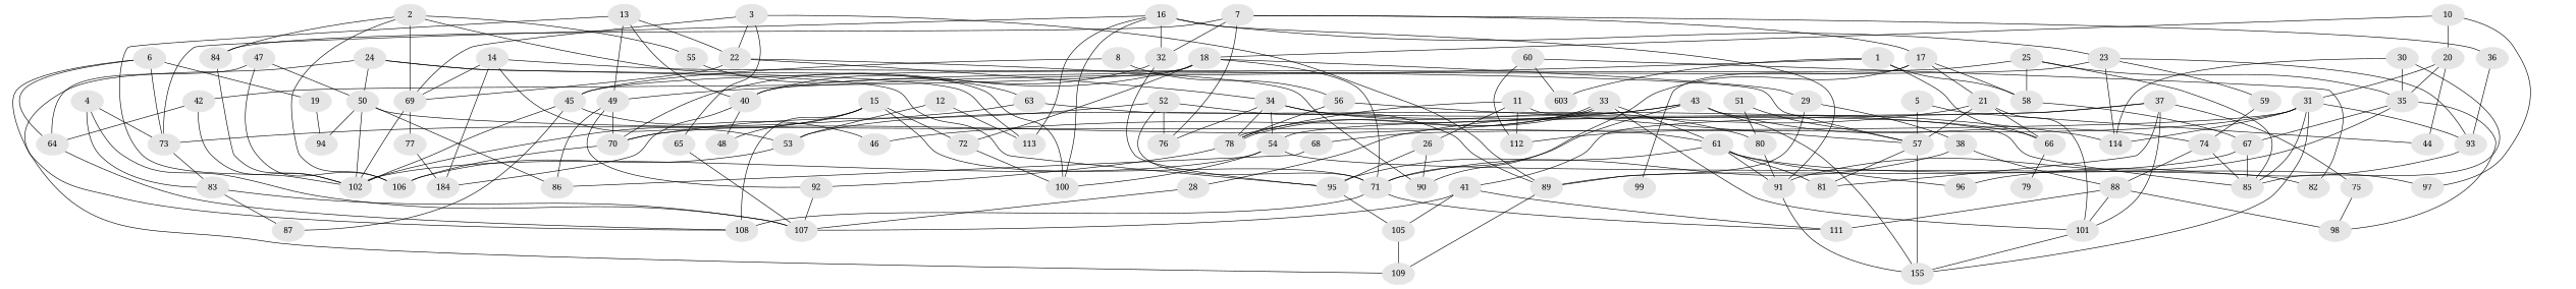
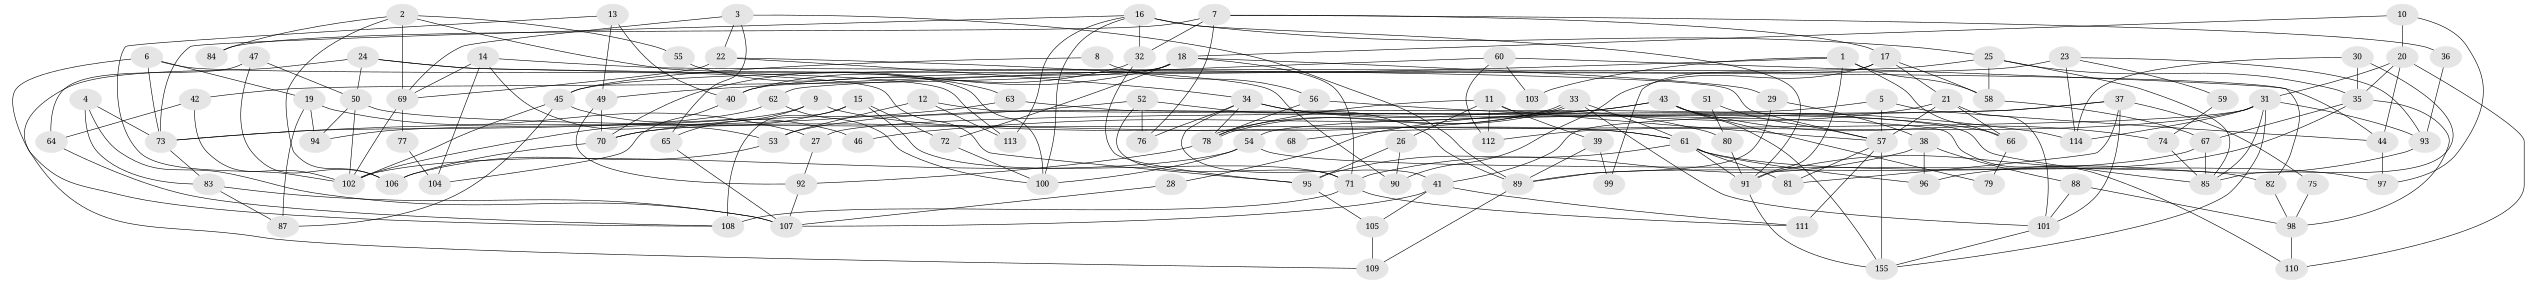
  graph {
    fontname="Noto Serif"
    node [color=gray90 fontname="Noto Serif" style=filled]
    edge [fontname="Noto Serif"]
    1
    49
    58
    66
    91
-   103 [label=603]
+   103
    70
    92
-   86
    67
    79
    n12 [label=155]
    2
    55
    69
    84
    100
    106
    63
    102
    77
    3
    22
    65
    89
    90
    34
    107
    109
    4
    73
    83
    87
    5
+   27
    44
    57
    97
    81
    111
    6
    19
    108
    94
    7
    17
    32
    36
    76
    21
    99
    40
    95
    93
    8
    45
    56
    46
    78
    114
+   9
    61
    96
    10
    18
    20
    71
    72
    29
    42
+   110
    31
    35
    11
    26
+   39
    112
    12
    53
    113
    13
-   104 [label=184]
-   48
+   104
    14
    15
    16
    23
    59
    28
    101
    38
    64
    85
    68
    98
    54
    80
    74
    24
    50
    105
    25
    88
    30
    33
    82
    37
    41
    75
    43
    47
    51
    52
    60
+   62
    1 -- 49
    1 -- 58
    1 -- 66
+   1 -- 91
    1 -- 103
    49 -- 70
    49 -- 92
-   49 -- 86
    58 -- 67
    66 -- 79
    91 -- n12
    70 -- 106
    92 -- 107
    67 -- 89
    67 -- 85
    2 -- 55
    2 -- 69
    2 -- 84
    2 -- 100
    2 -- 106
    55 -- 63
    69 -- 102
    69 -- 77
-   84 -- 102
    63 -- 73
    63 -- 85
    77 -- 104
    3 -- 69
    3 -- 22
    3 -- 65
    3 -- 89
    22 -- 69
    22 -- 90
    22 -- 34
    65 -- 107
    89 -- 109
    34 -- 66
    34 -- 76
    34 -- 78
-   34 -- 54
+   34 -- 41
    34 -- 80
    4 -- 107
    4 -- 73
    4 -- 83
    73 -- 83
    83 -- 107
    83 -- 87
+   5 -- 27
    5 -- 44
    5 -- 57
+   27 -- 92
+   44 -- 97
    57 -- n12
    57 -- 81
-   88 -- 111
+   57 -- 111
    6 -- 73
-   6 -- 64
+   6 -- 44
    6 -- 19
    6 -- 108
+   19 -- 87
+   19 -- 27
    19 -- 94
    7 -- 84
    7 -- 17
    7 -- 32
    7 -- 36
    7 -- 76
    17 -- 58
    17 -- 90
    17 -- 21
    17 -- 99
    32 -- 40
    32 -- 95
    36 -- 93
    21 -- 66
    21 -- 57
    21 -- 28
    21 -- 101
    40 -- 104
-   40 -- 48
    95 -- 105
    93 -- 96
    8 -- 45
    8 -- 56
    45 -- 102
    45 -- 87
    45 -- 46
    56 -- 78
    56 -- 114
    78 -- 92
+   9 -- 65
+   9 -- 94
+   9 -- 61
    61 -- 91
    61 -- 97
    61 -- 81
    61 -- 95
    61 -- 96
    10 -- 97
    10 -- 18
    10 -- 20
    18 -- 70
    18 -- 71
    18 -- 72
    18 -- 29
    18 -- 42
    20 -- 44
+   20 -- 110
    20 -- 31
    20 -- 35
    71 -- 111
    71 -- 108
    72 -- 100
    29 -- 89
    29 -- 38
    42 -- 102
    42 -- 64
    31 -- n12
    31 -- 93
    31 -- 114
    31 -- 112
    31 -- 85
    31 -- 68
    35 -- 91
    35 -- 67
    35 -- 98
    11 -- 57
    11 -- 78
    11 -- 26
+   11 -- 39
    11 -- 112
    26 -- 90
    26 -- 95
+   39 -- 89
+   39 -- 99
+   12 -- 110
    12 -- 53
    12 -- 113
    53 -- 106
    13 -- 49
    13 -- 102
-   13 -- 22
    13 -- 40
    14 -- 69
    14 -- 57
    14 -- 53
    14 -- 104
    15 -- 102
    15 -- 108
    15 -- 71
    15 -- 72
-   15 -- 48
    16 -- 91
    16 -- 100
    16 -- 73
    16 -- 32
    16 -- 113
-   16 -- 23
+   16 -- 25
    23 -- 40
    23 -- 93
    23 -- 114
    23 -- 59
    59 -- 74
    28 -- 107
    101 -- n12
+   38 -- 96
    38 -- 71
    38 -- 88
    64 -- 108
-   68 -- 86
+   98 -- 110
    54 -- 100
    54 -- 102
    54 -- 82
    80 -- 91
    74 -- 85
-   74 -- 88
    24 -- 109
    24 -- 95
    24 -- 113
    24 -- 50
-   50 -- 86
    50 -- 102
    50 -- 94
    50 -- 61
    105 -- 109
    25 -- 58
    25 -- 45
    25 -- 35
    25 -- 85
    88 -- 101
    88 -- 98
    30 -- 114
    30 -- 35
    30 -- 85
    33 -- 70
    33 -- 78
    33 -- 78
    33 -- 61
    33 -- 101
+   82 -- 98
    37 -- 81
    37 -- 101
    37 -- 54
    37 -- 41
    37 -- 75
    41 -- 107
    41 -- 111
    41 -- 105
    75 -- 98
-   43 -- 71
+   43 -- 79
    43 -- n12
    43 -- 46
    43 -- 53
    43 -- 74
    47 -- 106
    47 -- 64
    47 -- 50
    51 -- 57
    51 -- 80
    52 -- 70
    52 -- 89
    52 -- 76
    52 -- 71
    60 -- 103
    60 -- 112
    60 -- 82
+   60 -- 62
+   62 -- 100
+   62 -- 73
  }
